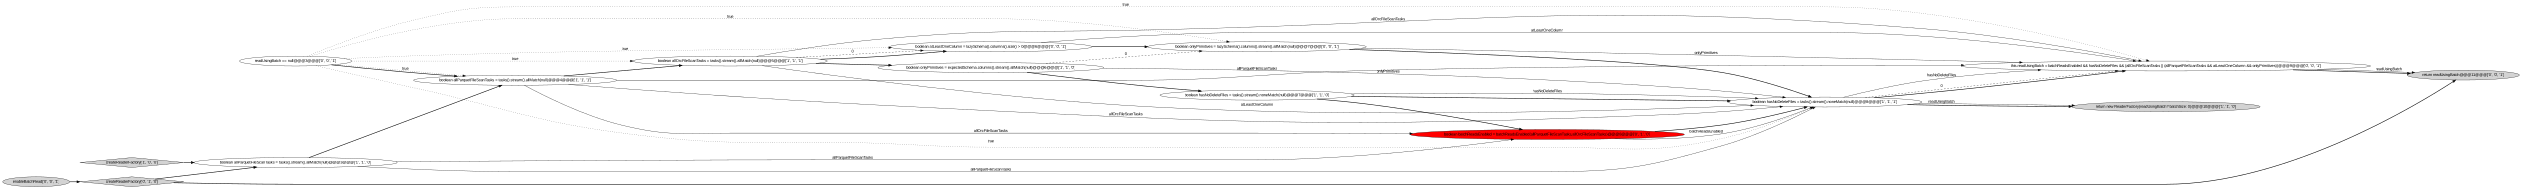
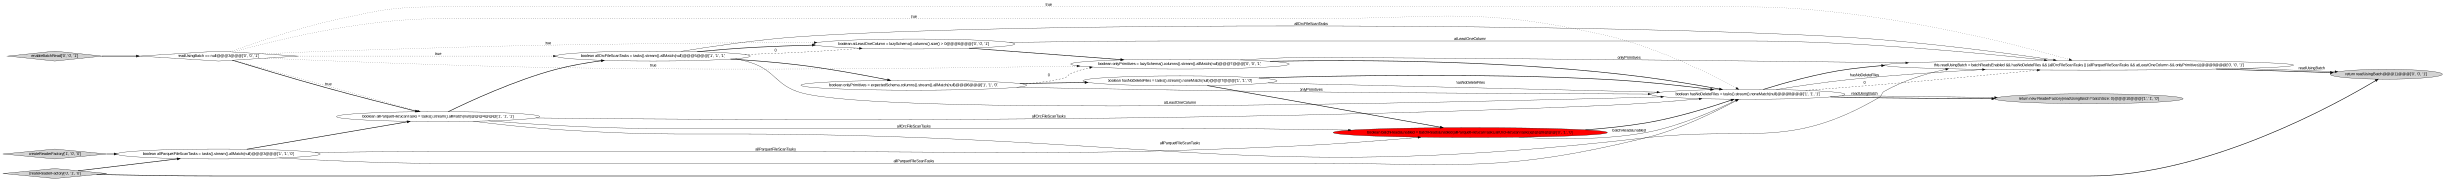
  digraph {
    fontname="Liberation Sans"
    rankdir=LR
    node [fillcolor=white fontname="Liberation Sans" shape=ellipse style=filled]
    edge [fontname="Liberation Sans" style=bold]
    n1 [fillcolor=lightgray label="return new ReaderFactory(readUsingBatch? batchSize: 0)@@@10@@@['1', '1', '0']"]
    n2 [label="boolean allOrcFileScanTasks = tasks().stream().allMatch(null)@@@5@@@['1', '1', '1']"]
    n3 [label="boolean hasNoDeleteFiles = tasks().stream().noneMatch(null)@@@8@@@['1', '1', '1']"]
    n4 [label="this.readUsingBatch = batchReadsEnabled && hasNoDeleteFiles && (allOrcFileScanTasks || (allParquetFileScanTasks && atLeastOneColumn && onlyPrimitives))@@@9@@@['0', '0', '1']"]
    n5 [label="boolean atLeastOneColumn = lazySchema().columns().size() > 0@@@6@@@['0', '0', '1']"]
    n6 [label="boolean onlyPrimitives = expectedSchema.columns().stream().allMatch(null)@@@6@@@['1', '1', '0']"]
    n7 [fillcolor=lightgray label="return readUsingBatch@@@11@@@['0', '0', '1']"]
    n8 [label="boolean onlyPrimitives = lazySchema().columns().stream().allMatch(null)@@@7@@@['0', '0', '1']"]
    n9 [label="boolean hasNoDeleteFiles = tasks().stream().noneMatch(null)@@@7@@@['1', '1', '0']"]
    n10 [fillcolor=lightgray label="createReaderFactory['1', '0', '0']" shape=diamond]
    n11 [label="boolean allParquetFileScanTasks = tasks().stream().allMatch(null)@@@3@@@['1', '1', '0']"]
    n12 [label="boolean allParquetFileScanTasks = tasks().stream().allMatch(null)@@@4@@@['1', '1', '1']"]
    n13 [fillcolor=red label="boolean batchReadsEnabled = batchReadsEnabled(allParquetFileScanTasks,allOrcFileScanTasks)@@@8@@@['0', '1', '0']"]
    n14 [fillcolor=lightgray label="createReaderFactory['0', '1', '0']" shape=diamond]
-   n15 [fillcolor=lightgray label="enableBatchRead['0', '0', '1']"]
-   n16 [label="readUsingBatch == null@@@3@@@['0', '0', '1']"]
+   n15 [fillcolor=lightgray label="enableBatchRead['0', '0', '1']" shape=diamond]
+   n16 [label="readUsingBatch == null@@@3@@@['0', '0', '1']" shape=diamond]
    n2 -> n3 [label=atLeastOneColumn style=solid]
    n2 -> n4 [label=allOrcFileScanTasks style=solid]
    n2 -> n5
    n2 -> n5 [label=0 style=dashed]
    n2 -> n6
    n3 -> n1 [label=readUsingBatch style=solid]
    n3 -> n1
    n3 -> n4
    n3 -> n4 [label=hasNoDeleteFiles style=solid]
    n3 -> n4 [label=0 style=dashed]
    n4 -> n7
    n4 -> n7 [label=readUsingBatch style=solid]
    n5 -> n4 [label=atLeastOneColumn style=solid]
    n5 -> n8
    n6 -> n3 [label=onlyPrimitives style=solid]
    n6 -> n8 [label=0 style=dashed]
    n6 -> n9
    n8 -> n3
    n8 -> n4 [label=onlyPrimitives style=solid]
    n9 -> n3 [label=hasNoDeleteFiles style=solid]
    n9 -> n3
    n9 -> n13
    n10 -> n11
    n11 -> n3 [label=allParquetFileScanTasks style=solid]
    n11 -> n12
    n11 -> n13 [label=allParquetFileScanTasks style=solid]
    n12 -> n2
    n12 -> n3 [label=allOrcFileScanTasks style=solid]
    n12 -> n4 [label=allParquetFileScanTasks style=solid]
    n12 -> n13 [label=allOrcFileScanTasks style=solid]
    n13 -> n3
    n13 -> n3 [label=batchReadsEnabled style=solid]
    n14 -> n7
    n14 -> n11
-   n15 -> n14
+   n15 -> n16
    n16 -> n2 [label=true style=dotted]
    n16 -> n3 [label=true style=dotted]
    n16 -> n4 [label=true style=dotted]
    n16 -> n5 [label=true style=dotted]
    n16 -> n8 [label=true style=dotted]
    n16 -> n12 [label=true style=dotted]
    n16 -> n12
  }
